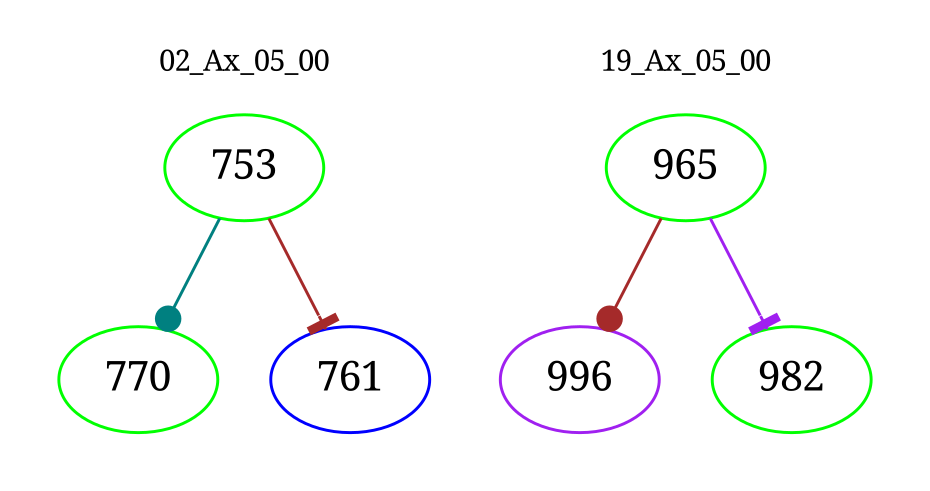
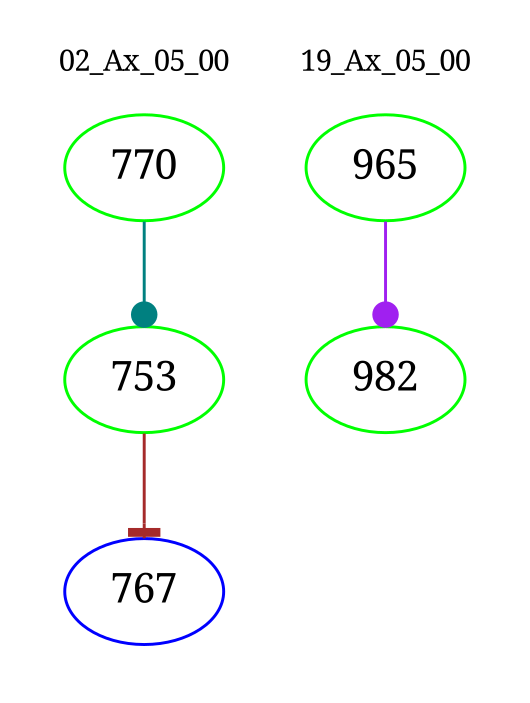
  digraph {
    fontname="Noto Serif"
    node [color=green fontname="Noto Serif"]
    edge [arrowhead=dot color=brown fontname="Noto Serif"]
    n1 [label=753]
    n2 [label=770]
-   n3 [color=blue label=761]
+   n3 [color=blue label=767]
    n4 [label=965]
-   n5 [color=purple label=996]
    n6 [label=982]
    subgraph cluster_1 {
      color=white
      fontsize=10
      label="02_Ax_05_00"
      n1
      n2
      n3
    }
    subgraph cluster_2 {
      color=white
      fontsize=10
      label="19_Ax_05_00"
      n4
-     n5
      n6
    }
-   n1 -> n2 [color=teal]
+   n2 -> n1 [color=teal]
    n1 -> n3 [arrowhead=tee]
-   n4 -> n5
-   n4 -> n6 [arrowhead=tee color=purple]
+   n4 -> n6 [color=purple]
  }
